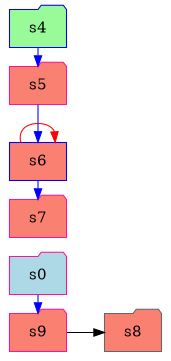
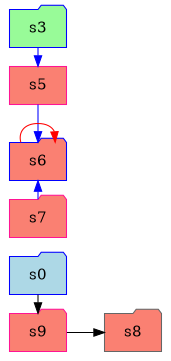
  digraph {
    rankdir=LR
    node [color=blue fillcolor=salmon player=0 shape=folder style=filled]
    edge [color=blue]
-   s0 [color=deeppink fillcolor=lightblue]
+   s0 [fillcolor=lightblue]
    n2 [color=deeppink label=s9 player=1]
    n3 [color=gray40 label=s8]
-   s4 [fillcolor=palegreen]
-   s5 [color=deeppink player=1]
-   s6 [shape=box]
+   s4 [fillcolor=palegreen label=s3]
+   s5 [color=deeppink player=1 shape=box]
+   s6
    s7 [color=deeppink player=1]
-   s0 -> n2 [constraint="time == 19"]
+   s0 -> n2 [color=black constraint="time == 19"]
    n2 -> n3 [color=black]
    s4 -> s5 [constraint="time == 5"]
    s5 -> s6 [constraint="time % 5 == 3"]
    s6 -> s6 [color=red constraint="time % 3 == 0"]
-   s6 -> s7 [constraint="time == 11 || time == 14 || time == 15 || time == 16 || time == 19"]
+   s7 -> s6 [constraint="time == 11 || time == 14 || time == 15 || time == 16 || time == 19"]
  }
